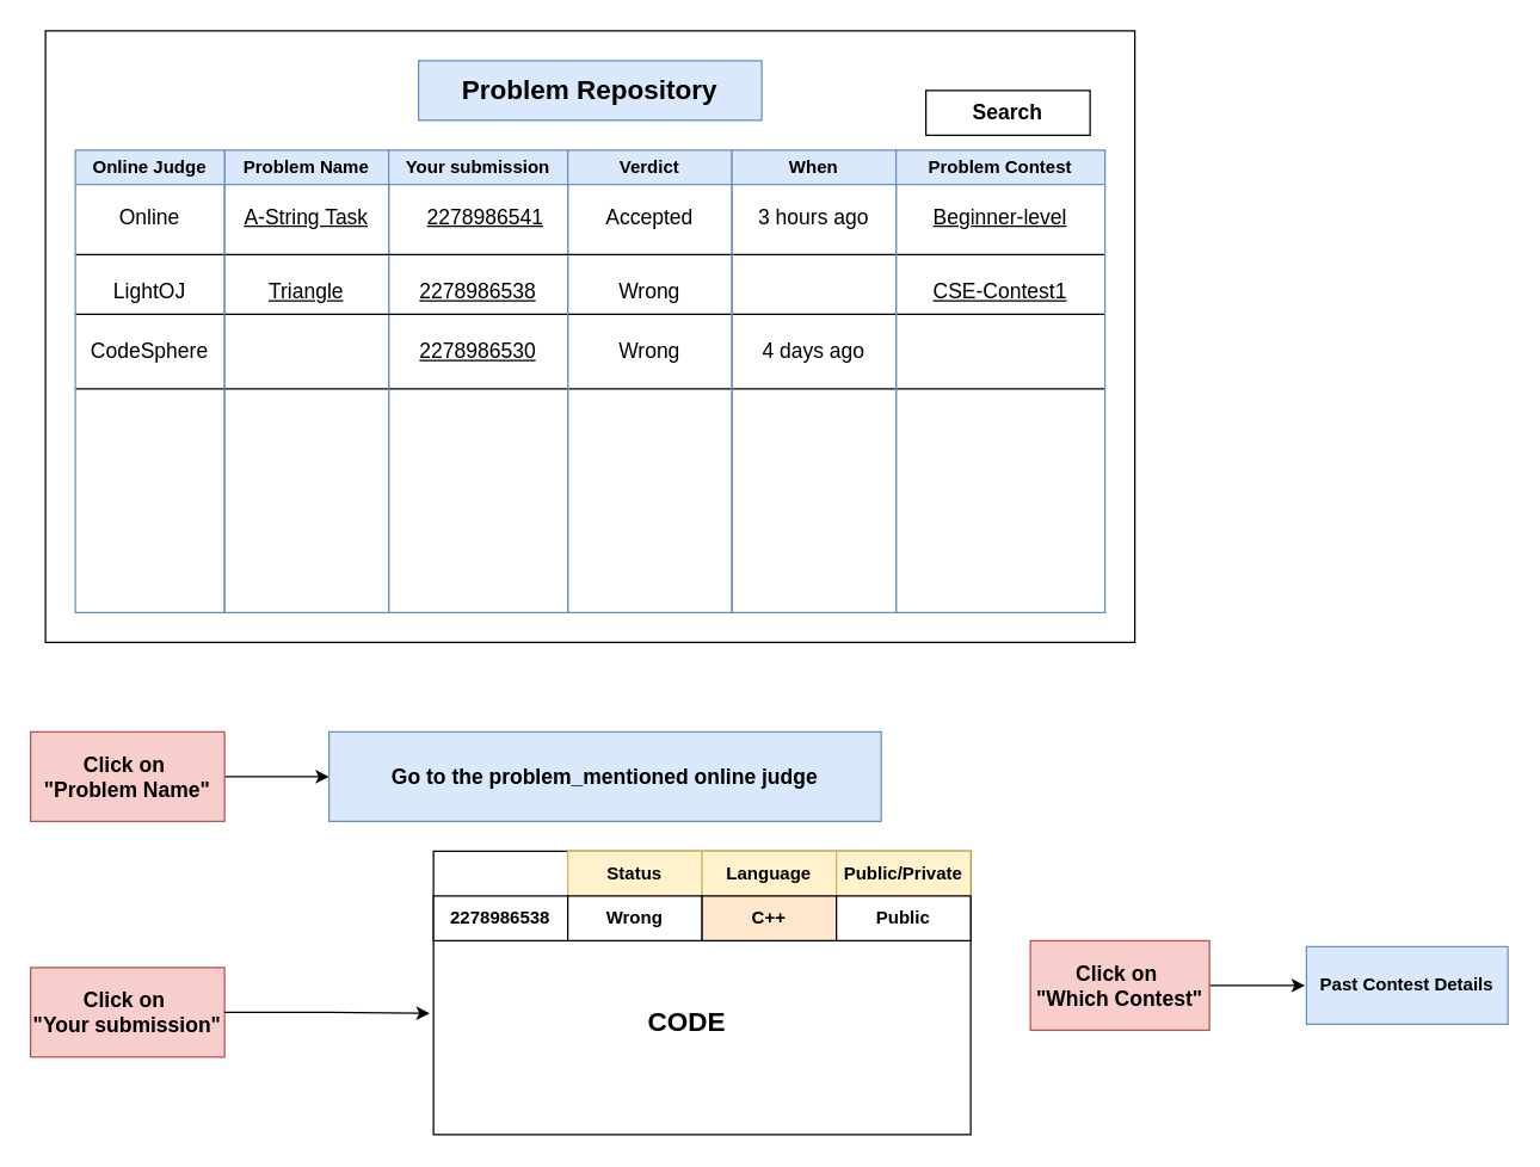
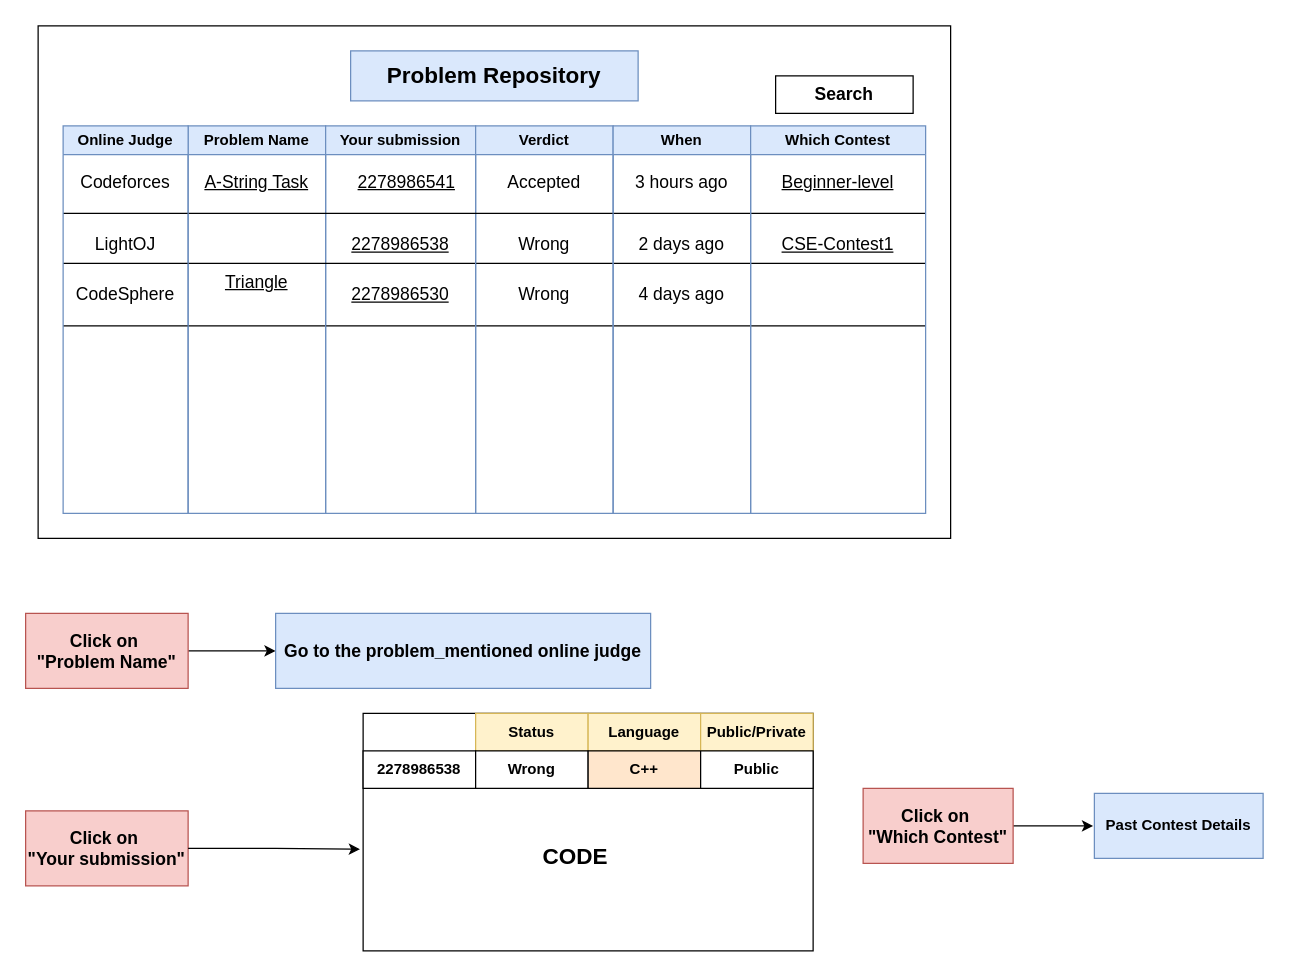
  <mxCell id="0" />
  <mxCell id="1" parent="0" />
  <mxCell id="2" value="" style="rounded=0;whiteSpace=wrap;html=1;" parent="1" vertex="1"><mxGeometry x="30" y="20" width="730" height="410" as="geometry" /></mxCell>
  <mxCell id="3" value="Problem Name" style="swimlane;whiteSpace=wrap;html=1;fillColor=#dae8fc;strokeColor=#6c8ebf;" parent="1" vertex="1"><mxGeometry x="150" y="100" width="110" height="310" as="geometry" /></mxCell>
  <mxCell id="4" value="&lt;font style=&quot;font-size: 14px;&quot;&gt;&lt;u&gt;A-String Task&lt;/u&gt;&lt;/font&gt;" style="text;html=1;align=center;verticalAlign=middle;whiteSpace=wrap;rounded=0;" parent="3" vertex="1"><mxGeometry x="10" y="30" width="90" height="30" as="geometry" /></mxCell>
- <mxCell id="5" value="&lt;span style=&quot;font-size: 14px;&quot;&gt;&lt;u&gt;Triangle&lt;/u&gt;&lt;/span&gt;" style="text;html=1;align=center;verticalAlign=middle;whiteSpace=wrap;rounded=0;" parent="3" vertex="1"><mxGeometry x="10" y="80" width="90" height="30" as="geometry" /></mxCell>
+ <mxCell id="5" value="&lt;span style=&quot;font-size: 14px;&quot;&gt;&lt;u&gt;Triangle&lt;/u&gt;&lt;/span&gt;" style="text;html=1;align=center;verticalAlign=middle;whiteSpace=wrap;rounded=0;" parent="3" vertex="1"><mxGeometry x="10" y="110" width="90" height="30" as="geometry" /></mxCell>
  <mxCell id="6" value="" style="endArrow=none;html=1;rounded=0;" parent="3" edge="1"><mxGeometry width="50" height="50" relative="1" as="geometry"><mxPoint x="-100" y="160" as="sourcePoint" /><mxPoint x="590" y="160" as="targetPoint" /></mxGeometry></mxCell>
  <mxCell id="7" value="Your submission" style="swimlane;whiteSpace=wrap;html=1;fillColor=#dae8fc;strokeColor=#6c8ebf;" parent="1" vertex="1"><mxGeometry x="260" y="100" width="120" height="310" as="geometry" /></mxCell>
  <mxCell id="8" value="&lt;font style=&quot;font-size: 14px;&quot;&gt;&lt;u&gt;2278986538&lt;/u&gt;&lt;/font&gt;" style="text;html=1;align=center;verticalAlign=middle;whiteSpace=wrap;rounded=0;" parent="7" vertex="1"><mxGeometry x="15" y="80" width="90" height="30" as="geometry" /></mxCell>
  <mxCell id="9" value="" style="endArrow=none;html=1;rounded=0;" parent="7" edge="1"><mxGeometry width="50" height="50" relative="1" as="geometry"><mxPoint x="-210" y="110" as="sourcePoint" /><mxPoint x="480" y="110" as="targetPoint" /></mxGeometry></mxCell>
  <mxCell id="10" value="&lt;font style=&quot;font-size: 14px;&quot;&gt;&lt;u&gt;2278986530&lt;/u&gt;&lt;/font&gt;" style="text;html=1;align=center;verticalAlign=middle;whiteSpace=wrap;rounded=0;" parent="7" vertex="1"><mxGeometry x="15" y="120" width="90" height="30" as="geometry" /></mxCell>
  <mxCell id="11" value="Verdict" style="swimlane;whiteSpace=wrap;html=1;startSize=23;fillColor=#dae8fc;strokeColor=#6c8ebf;" parent="1" vertex="1"><mxGeometry x="380" y="100" width="110" height="310" as="geometry" /></mxCell>
  <mxCell id="12" value="&lt;font style=&quot;font-size: 14px;&quot;&gt;Accepted&lt;/font&gt;" style="text;html=1;align=center;verticalAlign=middle;whiteSpace=wrap;rounded=0;" parent="11" vertex="1"><mxGeometry x="10" y="30" width="90" height="30" as="geometry" /></mxCell>
  <mxCell id="13" value="&lt;font style=&quot;font-size: 14px;&quot;&gt;Wrong&lt;/font&gt;" style="text;html=1;align=center;verticalAlign=middle;whiteSpace=wrap;rounded=0;" parent="11" vertex="1"><mxGeometry x="10" y="80" width="90" height="30" as="geometry" /></mxCell>
  <mxCell id="14" value="" style="endArrow=none;html=1;rounded=0;" parent="11" edge="1"><mxGeometry width="50" height="50" relative="1" as="geometry"><mxPoint x="-330" y="70" as="sourcePoint" /><mxPoint x="360" y="70" as="targetPoint" /></mxGeometry></mxCell>
  <mxCell id="15" value="&lt;font style=&quot;font-size: 14px;&quot;&gt;Wrong&lt;/font&gt;" style="text;html=1;align=center;verticalAlign=middle;whiteSpace=wrap;rounded=0;" parent="11" vertex="1"><mxGeometry x="10" y="120" width="90" height="30" as="geometry" /></mxCell>
  <mxCell id="16" value="Online Judge" style="swimlane;whiteSpace=wrap;html=1;fillColor=#dae8fc;strokeColor=#6c8ebf;" parent="1" vertex="1"><mxGeometry x="50" y="100" width="100" height="310" as="geometry" /></mxCell>
- <mxCell id="17" value="&lt;font style=&quot;font-size: 14px;&quot;&gt;Online&lt;/font&gt;" style="text;html=1;align=center;verticalAlign=middle;whiteSpace=wrap;rounded=0;" parent="16" vertex="1"><mxGeometry x="20" y="30" width="60" height="30" as="geometry" /></mxCell>
+ <mxCell id="17" value="&lt;font style=&quot;font-size: 14px;&quot;&gt;Codeforces&lt;/font&gt;" style="text;html=1;align=center;verticalAlign=middle;whiteSpace=wrap;rounded=0;" parent="16" vertex="1"><mxGeometry x="20" y="30" width="60" height="30" as="geometry" /></mxCell>
  <mxCell id="18" value="&lt;font style=&quot;font-size: 14px;&quot;&gt;LightOJ&lt;/font&gt;" style="text;html=1;align=center;verticalAlign=middle;whiteSpace=wrap;rounded=0;" parent="16" vertex="1"><mxGeometry x="20" y="80" width="60" height="30" as="geometry" /></mxCell>
  <mxCell id="19" value="&lt;font style=&quot;font-size: 14px;&quot;&gt;CodeSphere&lt;/font&gt;" style="text;html=1;align=center;verticalAlign=middle;whiteSpace=wrap;rounded=0;" parent="16" vertex="1"><mxGeometry x="20" y="120" width="60" height="30" as="geometry" /></mxCell>
  <mxCell id="20" value="When" style="swimlane;whiteSpace=wrap;html=1;fillColor=#dae8fc;strokeColor=#6c8ebf;" parent="1" vertex="1"><mxGeometry x="490" y="100" width="110" height="310" as="geometry" /></mxCell>
  <mxCell id="21" value="&lt;font style=&quot;font-size: 14px;&quot;&gt;3 hours ago&lt;/font&gt;" style="text;html=1;align=center;verticalAlign=middle;whiteSpace=wrap;rounded=0;" parent="20" vertex="1"><mxGeometry x="15" y="30" width="80" height="30" as="geometry" /></mxCell>
+ <mxCell id="22" value="&lt;font style=&quot;font-size: 14px;&quot;&gt;2 days ago&lt;/font&gt;" style="text;html=1;align=center;verticalAlign=middle;whiteSpace=wrap;rounded=0;" parent="20" vertex="1"><mxGeometry x="15" y="80" width="80" height="30" as="geometry" /></mxCell>
  <mxCell id="23" value="&lt;font style=&quot;font-size: 14px;&quot;&gt;4 days ago&lt;/font&gt;" style="text;html=1;align=center;verticalAlign=middle;whiteSpace=wrap;rounded=0;" parent="20" vertex="1"><mxGeometry x="15" y="120" width="80" height="30" as="geometry" /></mxCell>
- <mxCell id="24" value="Problem Contest" style="swimlane;whiteSpace=wrap;html=1;fillColor=#dae8fc;strokeColor=#6c8ebf;" parent="1" vertex="1"><mxGeometry x="600" y="100" width="140" height="310" as="geometry" /></mxCell>
+ <mxCell id="24" value="Which Contest" style="swimlane;whiteSpace=wrap;html=1;fillColor=#dae8fc;strokeColor=#6c8ebf;" parent="1" vertex="1"><mxGeometry x="600" y="100" width="140" height="310" as="geometry" /></mxCell>
  <mxCell id="25" value="&lt;font style=&quot;font-size: 14px;&quot;&gt;&lt;u&gt;Beginner-level&lt;/u&gt;&lt;/font&gt;" style="text;html=1;align=center;verticalAlign=middle;whiteSpace=wrap;rounded=0;" parent="24" vertex="1"><mxGeometry x="20" y="30" width="100" height="30" as="geometry" /></mxCell>
  <mxCell id="26" value="&lt;span style=&quot;font-size: 14px;&quot;&gt;&lt;u&gt;CSE-Contest1&lt;/u&gt;&lt;/span&gt;" style="text;html=1;align=center;verticalAlign=middle;whiteSpace=wrap;rounded=0;" parent="24" vertex="1"><mxGeometry x="20" y="80" width="100" height="30" as="geometry" /></mxCell>
  <mxCell id="27" value="&lt;font style=&quot;font-size: 14px;&quot;&gt;&lt;u&gt;2278986541&lt;/u&gt;&lt;/font&gt;" style="text;html=1;align=center;verticalAlign=middle;whiteSpace=wrap;rounded=0;" parent="1" vertex="1"><mxGeometry x="280" y="130" width="90" height="30" as="geometry" /></mxCell>
  <mxCell id="28" value="&lt;font style=&quot;font-size: 18px;&quot;&gt;&lt;b&gt;Problem Repository&lt;/b&gt;&lt;/font&gt;" style="text;html=1;align=center;verticalAlign=middle;whiteSpace=wrap;rounded=0;fillColor=#dae8fc;strokeColor=#6c8ebf;" parent="1" vertex="1"><mxGeometry x="280" y="40" width="230" height="40" as="geometry" /></mxCell>
  <mxCell id="29" style="edgeStyle=orthogonalEdgeStyle;rounded=0;orthogonalLoop=1;jettySize=auto;html=1;exitX=1;exitY=0.5;exitDx=0;exitDy=0;entryX=0;entryY=0.5;entryDx=0;entryDy=0;" parent="1" source="30" target="31" edge="1"><mxGeometry relative="1" as="geometry" /></mxCell>
  <mxCell id="30" value="&lt;font style=&quot;font-size: 14px;&quot;&gt;&lt;b&gt;Click on&amp;nbsp;&lt;/b&gt;&lt;/font&gt;&lt;div&gt;&lt;font style=&quot;font-size: 14px;&quot;&gt;&lt;b&gt;&quot;Problem Name&quot;&lt;/b&gt;&lt;/font&gt;&lt;/div&gt;" style="rounded=0;whiteSpace=wrap;html=1;fillColor=#f8cecc;strokeColor=#b85450;" parent="1" vertex="1"><mxGeometry x="20" y="490" width="130" height="60" as="geometry" /></mxCell>
- <mxCell id="31" value="&lt;font style=&quot;font-size: 14px;&quot;&gt;&lt;b&gt;Go to the problem_mentioned online judge&lt;/b&gt;&lt;/font&gt;" style="rounded=0;whiteSpace=wrap;html=1;fillColor=#dae8fc;strokeColor=#6c8ebf;" parent="1" vertex="1"><mxGeometry x="220" y="490" width="370" height="60" as="geometry" /></mxCell>
+ <mxCell id="31" value="&lt;font style=&quot;font-size: 14px;&quot;&gt;&lt;b&gt;Go to the problem_mentioned online judge&lt;/b&gt;&lt;/font&gt;" style="rounded=0;whiteSpace=wrap;html=1;fillColor=#dae8fc;strokeColor=#6c8ebf;" parent="1" vertex="1"><mxGeometry x="220" y="490" width="300" height="60" as="geometry" /></mxCell>
  <mxCell id="32" value="&lt;font style=&quot;font-size: 14px;&quot;&gt;&lt;b&gt;Click on&amp;nbsp;&lt;/b&gt;&lt;/font&gt;&lt;div&gt;&lt;font style=&quot;font-size: 14px;&quot;&gt;&lt;b&gt;&quot;Your submission&quot;&lt;/b&gt;&lt;/font&gt;&lt;/div&gt;" style="rounded=0;whiteSpace=wrap;html=1;fillColor=#f8cecc;strokeColor=#b85450;" parent="1" vertex="1"><mxGeometry x="20" y="648" width="130" height="60" as="geometry" /></mxCell>
  <mxCell id="33" value="" style="rounded=0;whiteSpace=wrap;html=1;" parent="1" vertex="1"><mxGeometry x="290" y="570" width="360" height="190" as="geometry" /></mxCell>
  <mxCell id="34" value="&lt;b&gt;Status&lt;/b&gt;" style="rounded=0;whiteSpace=wrap;html=1;fillColor=#fff2cc;strokeColor=#d6b656;" parent="1" vertex="1"><mxGeometry x="380" y="570" width="90" height="30" as="geometry" /></mxCell>
  <mxCell id="35" value="&lt;b&gt;Language&lt;/b&gt;" style="rounded=0;whiteSpace=wrap;html=1;fillColor=#fff2cc;strokeColor=#d6b656;" parent="1" vertex="1"><mxGeometry x="470" y="570" width="90" height="30" as="geometry" /></mxCell>
  <mxCell id="36" value="&lt;b&gt;2278986538&lt;/b&gt;" style="rounded=0;whiteSpace=wrap;html=1;" parent="1" vertex="1"><mxGeometry x="290" y="600" width="90" height="30" as="geometry" /></mxCell>
  <mxCell id="37" value="&lt;b&gt;Wrong&lt;/b&gt;" style="rounded=0;whiteSpace=wrap;html=1;" parent="1" vertex="1"><mxGeometry x="380" y="600" width="90" height="30" as="geometry" /></mxCell>
  <mxCell id="38" value="&lt;b&gt;C++&lt;/b&gt;" style="rounded=0;whiteSpace=wrap;html=1;fillColor=#ffe6cc;" parent="1" vertex="1"><mxGeometry x="470" y="600" width="90" height="30" as="geometry" /></mxCell>
  <mxCell id="39" value="&lt;b&gt;Public/Private&lt;/b&gt;" style="rounded=0;whiteSpace=wrap;html=1;fillColor=#fff2cc;strokeColor=#d6b656;" parent="1" vertex="1"><mxGeometry x="560" y="570" width="90" height="30" as="geometry" /></mxCell>
  <mxCell id="40" value="&lt;b&gt;Public&lt;/b&gt;" style="rounded=0;whiteSpace=wrap;html=1;" parent="1" vertex="1"><mxGeometry x="560" y="600" width="90" height="30" as="geometry" /></mxCell>
  <mxCell id="41" value="&lt;b&gt;&lt;font style=&quot;font-size: 18px;&quot;&gt;CODE&lt;/font&gt;&lt;/b&gt;" style="text;html=1;align=center;verticalAlign=middle;whiteSpace=wrap;rounded=0;" parent="1" vertex="1"><mxGeometry x="430" y="670" width="60" height="30" as="geometry" /></mxCell>
  <mxCell id="42" style="edgeStyle=orthogonalEdgeStyle;rounded=0;orthogonalLoop=1;jettySize=auto;html=1;exitX=1;exitY=0.5;exitDx=0;exitDy=0;entryX=-0.007;entryY=0.572;entryDx=0;entryDy=0;entryPerimeter=0;" parent="1" source="32" target="33" edge="1"><mxGeometry relative="1" as="geometry" /></mxCell>
  <mxCell id="43" value="&lt;b&gt;&lt;font style=&quot;font-size: 14px;&quot;&gt;Search&lt;/font&gt;&lt;/b&gt;" style="rounded=0;whiteSpace=wrap;html=1;" parent="1" vertex="1"><mxGeometry x="620" y="60" width="110" height="30" as="geometry" /></mxCell>
  <mxCell id="44" value="&lt;b&gt;Past Contest Details&lt;/b&gt;" style="rounded=0;whiteSpace=wrap;html=1;fillColor=#dae8fc;strokeColor=#6c8ebf;" parent="1" vertex="1"><mxGeometry x="875" y="634" width="135" height="52" as="geometry" /></mxCell>
  <mxCell id="45" style="edgeStyle=orthogonalEdgeStyle;rounded=0;orthogonalLoop=1;jettySize=auto;html=1;" parent="1" source="46" edge="1"><mxGeometry relative="1" as="geometry"><mxPoint x="874" y="660" as="targetPoint" /></mxGeometry></mxCell>
  <mxCell id="46" value="&lt;font style=&quot;font-size: 14px;&quot;&gt;&lt;b&gt;Click on&amp;nbsp;&lt;/b&gt;&lt;/font&gt;&lt;div&gt;&lt;font style=&quot;font-size: 14px;&quot;&gt;&lt;b&gt;&quot;Which Contest&quot;&lt;/b&gt;&lt;/font&gt;&lt;/div&gt;" style="rounded=0;whiteSpace=wrap;html=1;fillColor=#f8cecc;strokeColor=#b85450;" parent="1" vertex="1"><mxGeometry x="690" y="630" width="120" height="60" as="geometry" /></mxCell>
